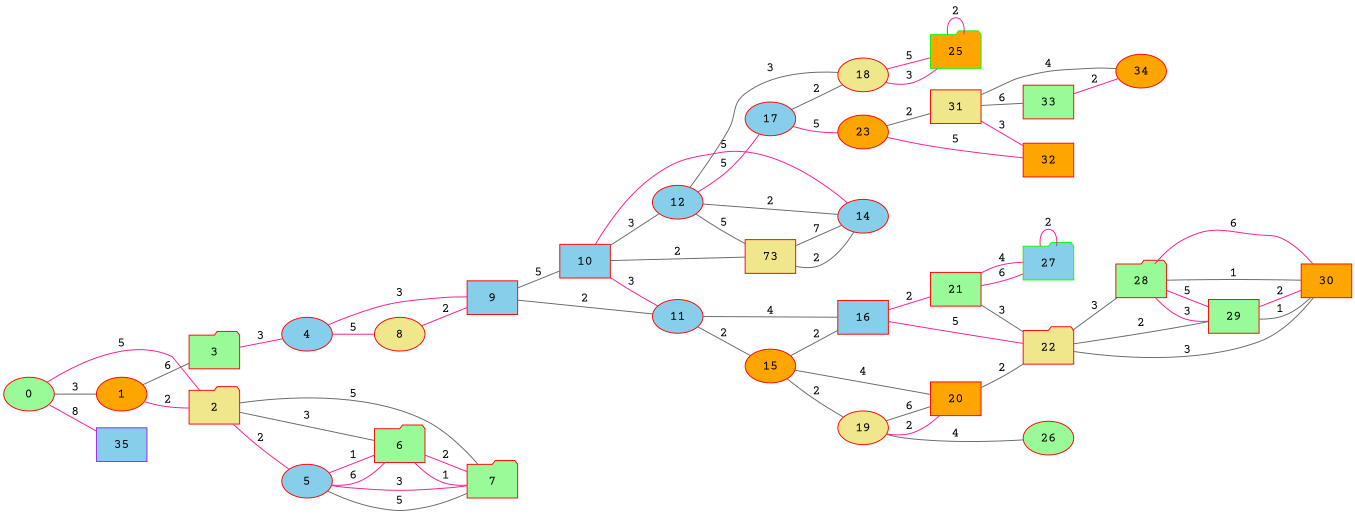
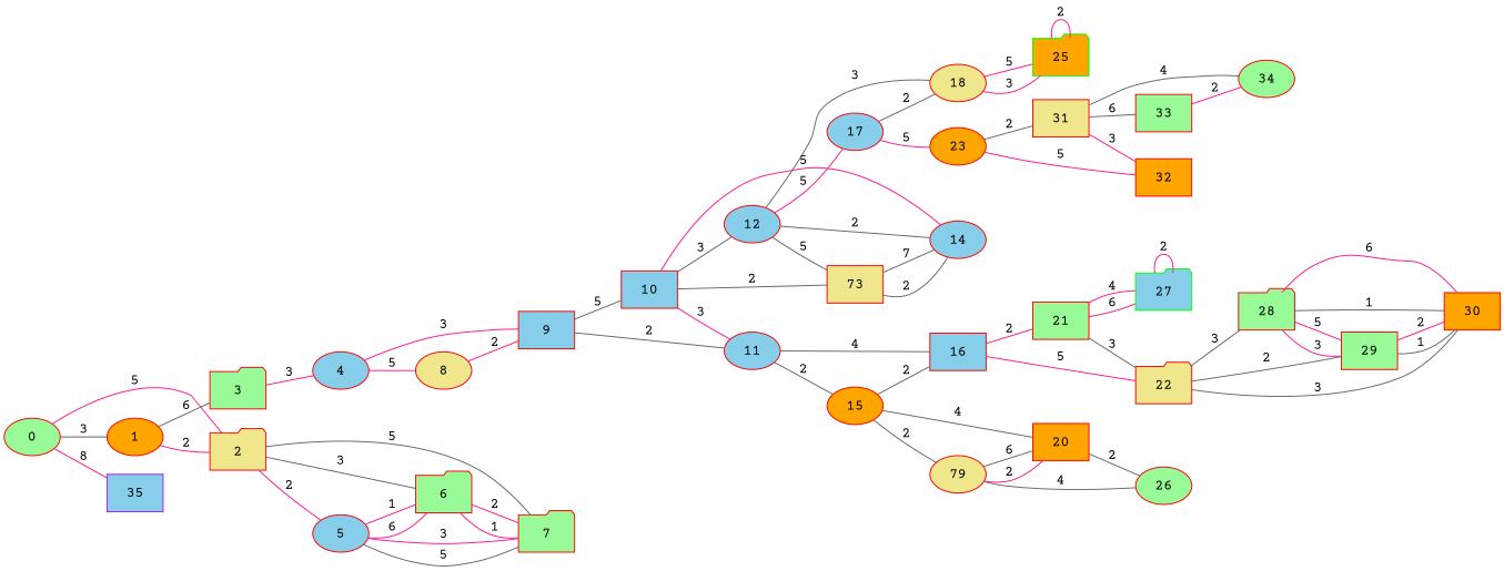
  graph {
    fontname="Courier Prime"
    rankdir=LR
    node [color=red fillcolor=skyblue fontname="Courier Prime" shape=ellipse style=filled weight=1]
    edge [color=deeppink fontname="Courier Prime"]
    0 [fillcolor=palegreen]
    1 [fillcolor=orange]
    2 [fillcolor=khaki shape=folder]
    35 [color=purple shape=box weight=4]
    3 [fillcolor=palegreen shape=folder]
    5
    6 [fillcolor=palegreen shape=folder]
    7 [fillcolor=palegreen shape=folder]
    4
    8 [fillcolor=khaki]
    9 [shape=box]
    10 [shape=box]
    11
    12
    n15 [fillcolor=khaki label=73 shape=box]
    14
    15 [fillcolor=orange]
    16 [shape=box]
    17
    18 [fillcolor=khaki]
-   19 [fillcolor=khaki]
+   19 [fillcolor=khaki label=79]
    20 [fillcolor=orange shape=box]
    21 [fillcolor=palegreen shape=box]
    22 [fillcolor=khaki shape=folder]
    23 [fillcolor=orange]
    25 [color=green fillcolor=orange shape=folder weight=2]
    26 [fillcolor=palegreen]
    27 [color=green shape=folder weight=2]
    28 [fillcolor=palegreen shape=folder]
    29 [fillcolor=palegreen shape=box]
    30 [fillcolor=orange shape=box]
    31 [fillcolor=khaki shape=box]
    32 [fillcolor=orange shape=box]
    33 [fillcolor=palegreen shape=box]
-   34 [fillcolor=orange]
+   34 [fillcolor=palegreen]
    0 -- 1 [color=gray40 label=3]
    0 -- 2 [label=5]
    0 -- 35 [label=8]
    1 -- 2 [label=2]
    1 -- 3 [color=gray40 label=6]
    2 -- 5 [label=2]
    2 -- 6 [color=gray40 label=3]
    2 -- 7 [color=gray40 label=5]
    3 -- 4 [label=3]
    5 -- 6 [label=1]
    5 -- 6 [label=6]
    5 -- 7 [label=3]
    5 -- 7 [color=gray40 label=5]
    6 -- 7 [label=2]
    6 -- 7 [label=1]
    4 -- 8 [label=5]
    4 -- 9 [label=3]
    8 -- 9 [label=2]
    9 -- 10 [color=gray40 label=5]
    9 -- 11 [color=gray40 label=2]
    10 -- 11 [label=3]
    10 -- 12 [color=gray40 label=3]
    10 -- n15 [color=gray40 label=2]
    10 -- 14 [label=5]
    11 -- 15 [color=gray40 label=2]
    11 -- 16 [color=gray40 label=4]
    12 -- n15 [color=gray40 label=5]
    12 -- 14 [color=gray40 label=2]
    12 -- 17 [label=5]
    12 -- 18 [color=gray40 label=3]
    n15 -- 14 [color=gray40 label=2]
    n15 -- 14 [color=gray40 label=7]
    15 -- 16 [color=gray40 label=2]
    15 -- 19 [color=gray40 label=2]
    15 -- 20 [color=gray40 label=4]
    16 -- 21 [label=2]
    16 -- 22 [label=5]
    17 -- 18 [color=gray40 label=2]
    17 -- 23 [label=5]
    18 -- 25 [label=5]
    18 -- 25 [label=3]
    19 -- 20 [color=gray40 label=6]
    19 -- 20 [label=2]
    19 -- 26 [color=gray40 label=4]
-   20 -- 22 [color=gray40 label=2]
+   20 -- 26 [color=gray40 label=2]
    21 -- 22 [color=gray40 label=3]
    21 -- 27 [label=6]
    21 -- 27 [label=4]
    22 -- 28 [color=gray40 label=3]
    22 -- 29 [color=gray40 label=2]
    22 -- 30 [color=gray40 label=3]
    23 -- 31 [color=gray40 label=2]
    23 -- 32 [label=5]
    25 -- 25 [label=2]
    27 -- 27 [label=2]
    28 -- 29 [label=5]
    28 -- 29 [label=3]
    28 -- 30 [label=6]
    28 -- 30 [color=gray40 label=1]
    29 -- 30 [color=gray40 label=1]
    29 -- 30 [label=2]
    31 -- 32 [label=3]
    31 -- 33 [color=gray40 label=6]
    31 -- 34 [color=gray40 label=4]
    33 -- 34 [label=2]
  }
